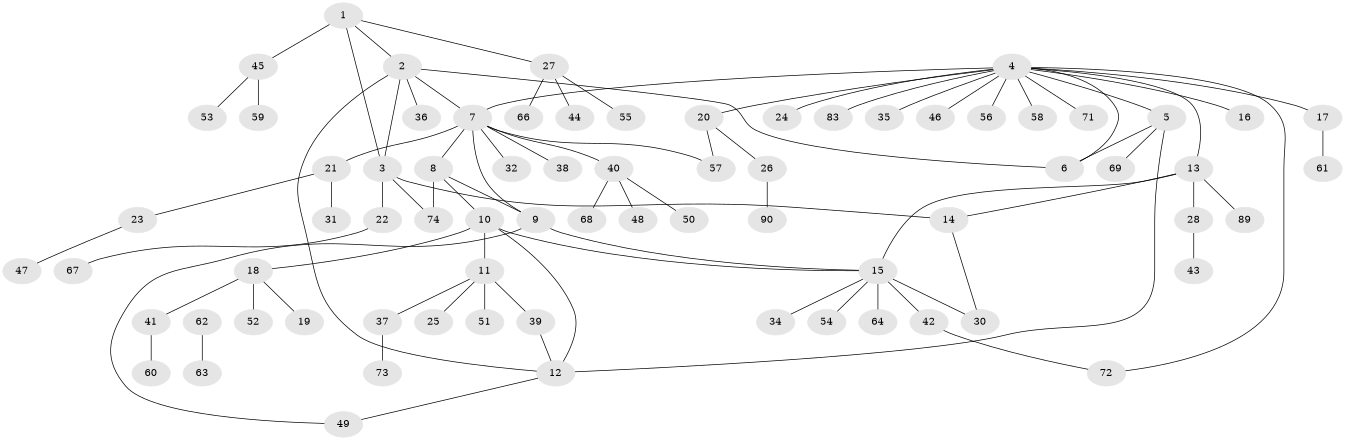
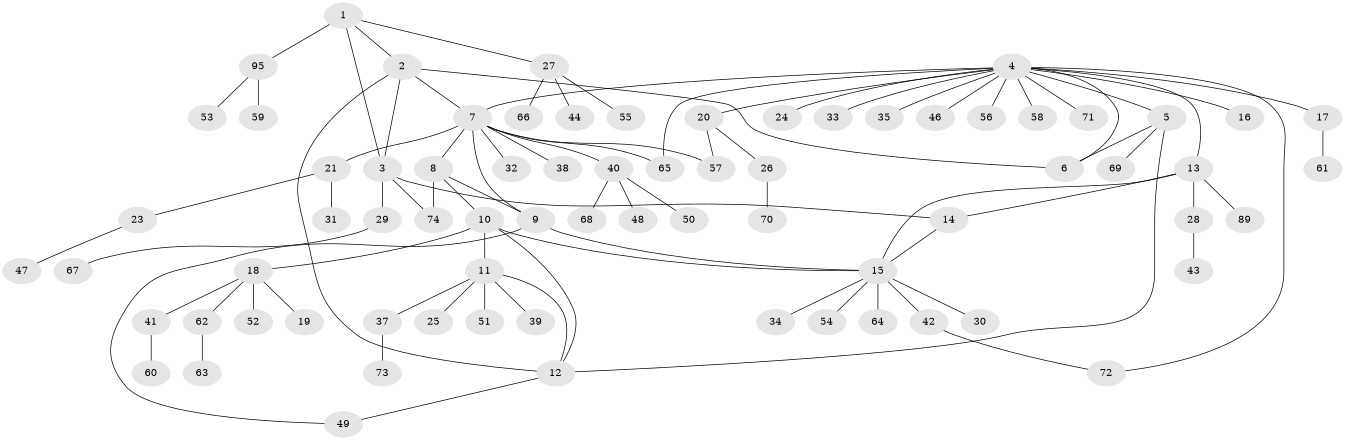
  graph {
    node [color=gray90 style=filled]
    1
    2
    3
    27
-   45
+   45 [label=95]
    6
    7
    12
-   36
    14
-   22
+   22 [label=29]
    74
    44
    55
    66
    53
    59
+   65
    8
    9
    21
    32
    38
    40
    57
    49
    15
    67
    4
    5
    13
    16
    17
    20
    24
-   33 [label=83]
+   33
    35
    46
    56
    58
    71
    72
    69
    28
    n45 [label=89]
    61
    26
    10
    23
    31
    48
    50
    68
    11
    18
    30
    34
    42
    54
    64
    25
    37
    39
    51
    19
    41
    52
    62
    73
    43
    60
    63
-   70 [label=90]
+   70
    47
    1 -- 2
    1 -- 3
    1 -- 27
    1 -- 45
    2 -- 3
    2 -- 6
    2 -- 7
    2 -- 12
-   2 -- 36
    3 -- 14
    3 -- 22
    3 -- 74
    27 -- 44
    27 -- 55
    27 -- 66
    45 -- 53
    45 -- 59
+   7 -- 65
    7 -- 8
    7 -- 9
    7 -- 21
    7 -- 32
    7 -- 38
    7 -- 40
    7 -- 57
    12 -- 49
-   14 -- 30
+   14 -- 15
    22 -- 67
    8 -- 74
    8 -- 9
    8 -- 10
    9 -- 49
    9 -- 15
    21 -- 23
    21 -- 31
    40 -- 48
    40 -- 50
    40 -- 68
    15 -- 30
    15 -- 34
    15 -- 42
    15 -- 54
    15 -- 64
    4 -- 6
    4 -- 7
+   4 -- 65
    4 -- 5
    4 -- 13
    4 -- 16
    4 -- 17
    4 -- 20
    4 -- 24
    4 -- 33
    4 -- 35
    4 -- 46
    4 -- 56
    4 -- 58
    4 -- 71
    4 -- 72
    5 -- 6
    5 -- 12
    5 -- 69
    13 -- 14
    13 -- 15
    13 -- 28
    13 -- n45
    17 -- 61
    20 -- 57
    20 -- 26
    28 -- 43
    26 -- 70
    10 -- 12
    10 -- 15
    10 -- 11
    10 -- 18
    23 -- 47
-   39 -- 12
+   11 -- 12
    11 -- 25
    11 -- 37
    11 -- 39
    11 -- 51
    18 -- 19
    18 -- 41
    18 -- 52
+   18 -- 62
    42 -- 72
    37 -- 73
    41 -- 60
    62 -- 63
  }
